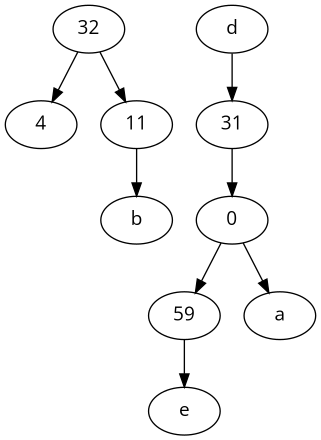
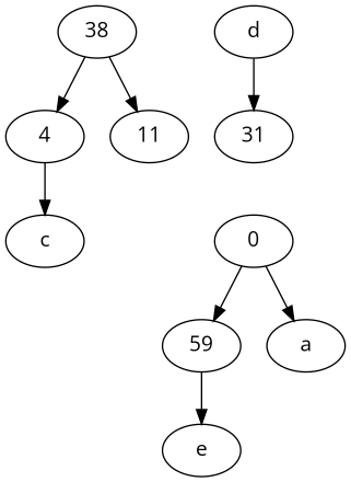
  digraph {
    fontname="Open Sans"
    node [fontname="Open Sans"]
    edge [fontname="Open Sans"]
    4
+   c
    11
-   b
-   38 [label=32]
+   38
    d
    31
    n8 [label=0]
    n9 [label=59]
    a
    e
-   11 -> b
+   4 -> c
    38 -> 4
    38 -> 11
    d -> 31
-   31 -> n8
    n8 -> n9
    n8 -> a
    n9 -> e
  }
